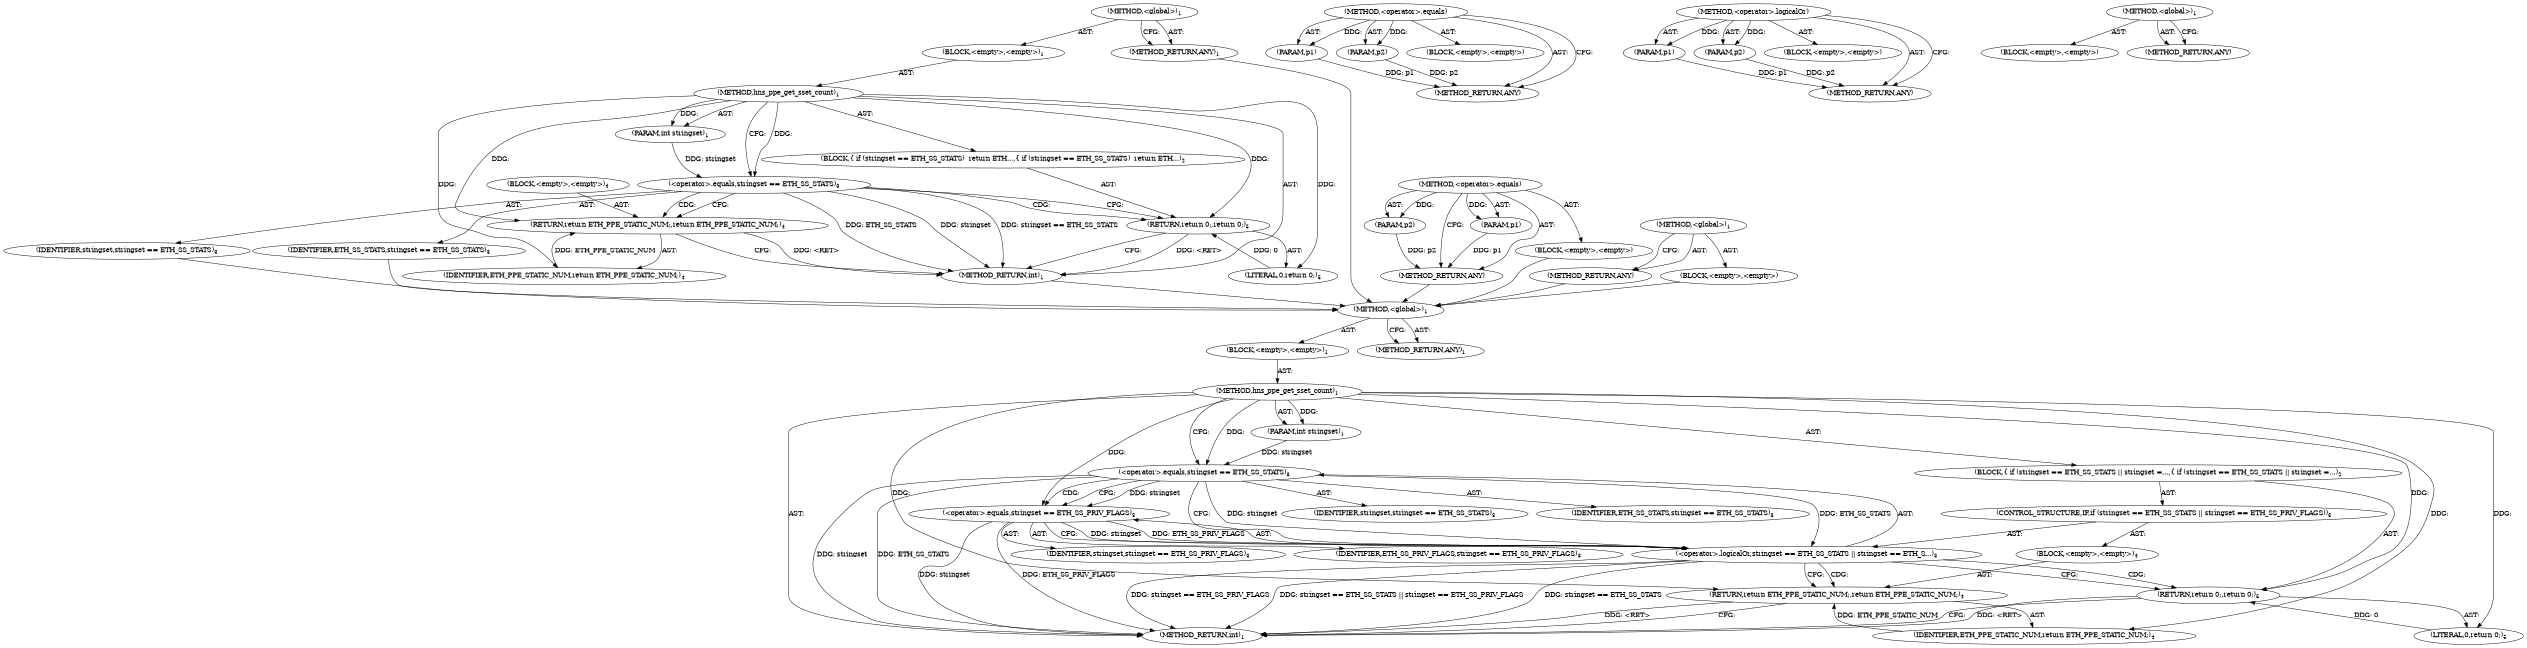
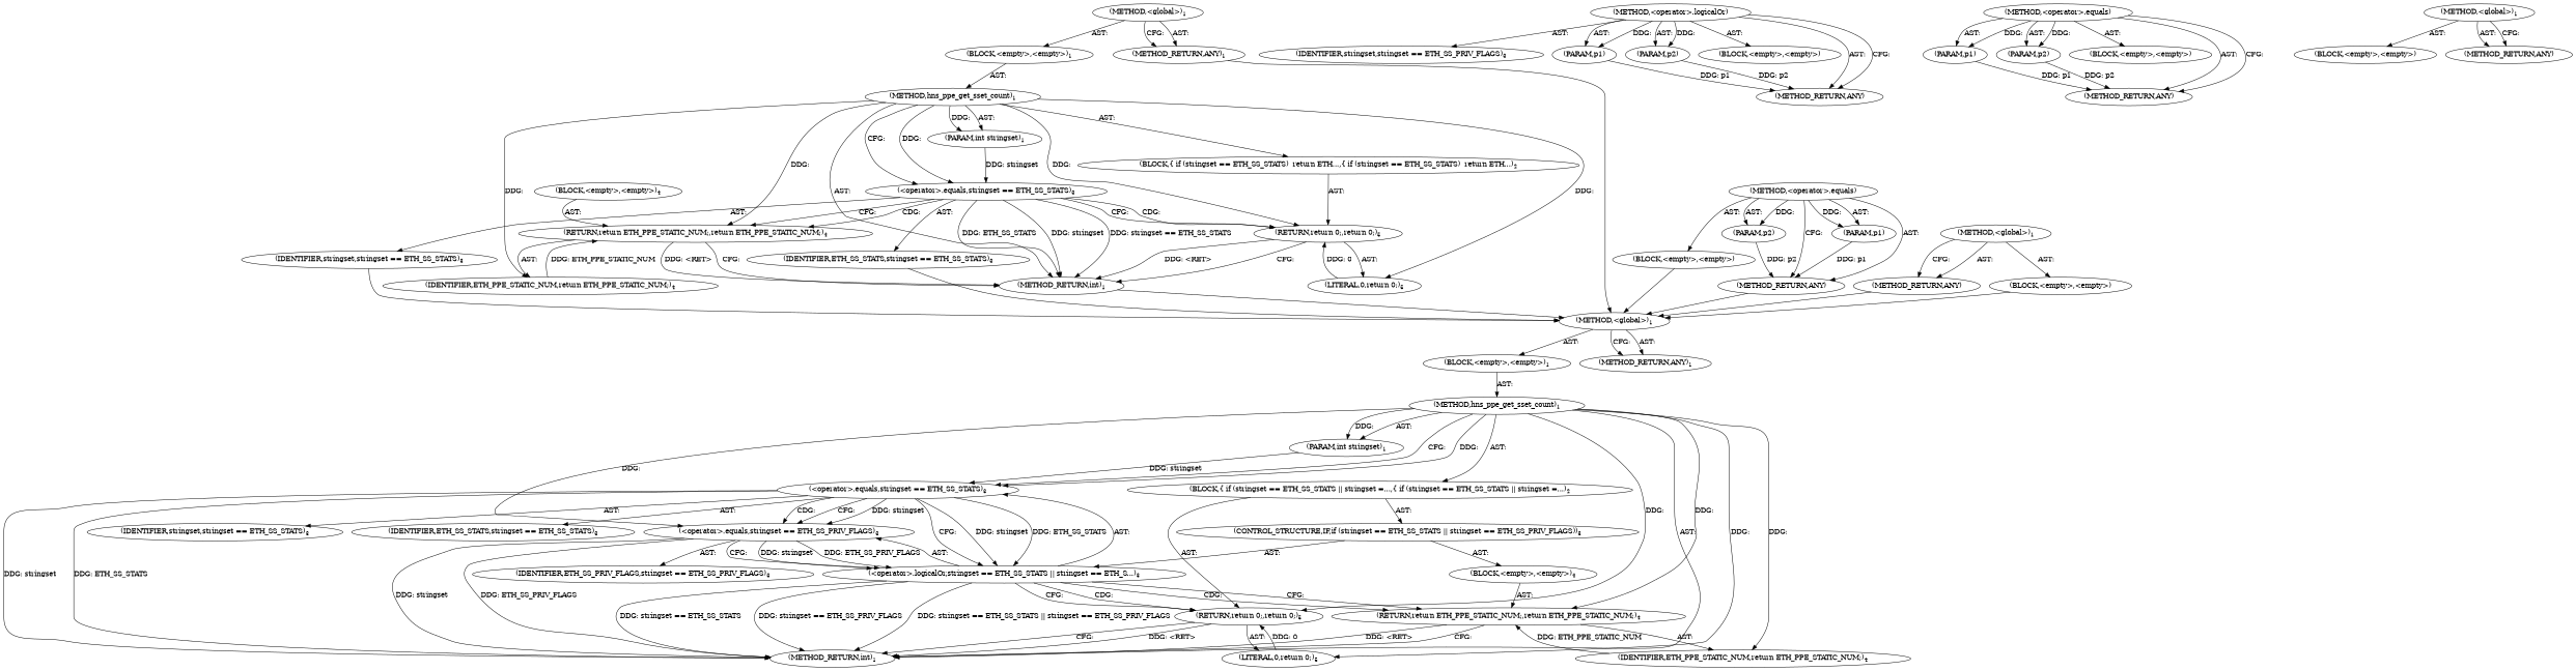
  digraph {
    n1 [label=<(METHOD,&lt;global&gt;)<SUB>1</SUB>>]
    n2 [label=<(BLOCK,&lt;empty&gt;,&lt;empty&gt;)<SUB>1</SUB>>]
    n3 [label=<(METHOD_RETURN,ANY)<SUB>1</SUB>>]
    n4 [label=<(METHOD,hns_ppe_get_sset_count)<SUB>1</SUB>>]
    n5 [label=<(METHOD,&lt;global&gt;)<SUB>1</SUB>>]
    n6 [label=<(PARAM,int stringset)<SUB>1</SUB>>]
    n7 [label=<(BLOCK,{ 	if (stringset == ETH_SS_STATS)  		return ETH...,{ 	if (stringset == ETH_SS_STATS)  		return ETH...)<SUB>2</SUB>>]
    n8 [label=<(&lt;operator&gt;.equals,stringset == ETH_SS_STATS)<SUB>3</SUB>>]
    n9 [label=<(RETURN,return ETH_PPE_STATIC_NUM;,return ETH_PPE_STATIC_NUM;)<SUB>4</SUB>>]
    n10 [label=<(IDENTIFIER,ETH_PPE_STATIC_NUM,return ETH_PPE_STATIC_NUM;)<SUB>4</SUB>>]
    n11 [label=<(RETURN,return 0;,return 0;)<SUB>5</SUB>>]
    n12 [label=<(LITERAL,0,return 0;)<SUB>5</SUB>>]
    n13 [label=<(METHOD_RETURN,int)<SUB>1</SUB>>]
    n14 [label=<(IDENTIFIER,stringset,stringset == ETH_SS_STATS)<SUB>3</SUB>>]
    n15 [label=<(IDENTIFIER,ETH_SS_STATS,stringset == ETH_SS_STATS)<SUB>3</SUB>>]
    n16 [label=<(BLOCK,&lt;empty&gt;,&lt;empty&gt;)<SUB>4</SUB>>]
    n17 [label=<(BLOCK,&lt;empty&gt;,&lt;empty&gt;)<SUB>1</SUB>>]
    n18 [label=<(METHOD_RETURN,ANY)<SUB>1</SUB>>]
    n19 [label=<(METHOD,&lt;operator&gt;.equals)>]
    n20 [label=<(PARAM,p1)>]
    n21 [label=<(PARAM,p2)>]
    n22 [label=<(BLOCK,&lt;empty&gt;,&lt;empty&gt;)>]
    n23 [label=<(METHOD_RETURN,ANY)>]
    n24 [label=<(METHOD,&lt;global&gt;)<SUB>1</SUB>>]
    n25 [label=<(BLOCK,&lt;empty&gt;,&lt;empty&gt;)>]
    n26 [label=<(METHOD_RETURN,ANY)>]
    n27 [label=<(METHOD,hns_ppe_get_sset_count)<SUB>1</SUB>>]
    n28 [label=<(PARAM,int stringset)<SUB>1</SUB>>]
    n29 [label=<(BLOCK,{ 	if (stringset == ETH_SS_STATS || stringset =...,{ 	if (stringset == ETH_SS_STATS || stringset =...)<SUB>2</SUB>>]
    n30 [label=<(&lt;operator&gt;.equals,stringset == ETH_SS_STATS)<SUB>3</SUB>>]
    n31 [label=<(&lt;operator&gt;.equals,stringset == ETH_SS_PRIV_FLAGS)<SUB>3</SUB>>]
    n32 [label=<(RETURN,return ETH_PPE_STATIC_NUM;,return ETH_PPE_STATIC_NUM;)<SUB>4</SUB>>]
    n33 [label=<(IDENTIFIER,ETH_PPE_STATIC_NUM,return ETH_PPE_STATIC_NUM;)<SUB>4</SUB>>]
    n34 [label=<(RETURN,return 0;,return 0;)<SUB>5</SUB>>]
    n35 [label=<(LITERAL,0,return 0;)<SUB>5</SUB>>]
    n36 [label=<(METHOD_RETURN,int)<SUB>1</SUB>>]
    n37 [label=<(CONTROL_STRUCTURE,IF,if (stringset == ETH_SS_STATS || stringset == ETH_SS_PRIV_FLAGS))<SUB>3</SUB>>]
    n38 [label=<(&lt;operator&gt;.logicalOr,stringset == ETH_SS_STATS || stringset == ETH_S...)<SUB>3</SUB>>]
    n39 [label=<(IDENTIFIER,stringset,stringset == ETH_SS_STATS)<SUB>3</SUB>>]
    n40 [label=<(IDENTIFIER,ETH_SS_STATS,stringset == ETH_SS_STATS)<SUB>3</SUB>>]
    n41 [label=<(IDENTIFIER,stringset,stringset == ETH_SS_PRIV_FLAGS)<SUB>3</SUB>>]
    n42 [label=<(IDENTIFIER,ETH_SS_PRIV_FLAGS,stringset == ETH_SS_PRIV_FLAGS)<SUB>3</SUB>>]
    n43 [label=<(BLOCK,&lt;empty&gt;,&lt;empty&gt;)<SUB>4</SUB>>]
    n44 [label=<(METHOD,&lt;operator&gt;.equals)>]
    n45 [label=<(PARAM,p1)>]
    n46 [label=<(PARAM,p2)>]
    n47 [label=<(BLOCK,&lt;empty&gt;,&lt;empty&gt;)>]
    n48 [label=<(METHOD_RETURN,ANY)>]
    n49 [label=<(METHOD,&lt;operator&gt;.logicalOr)>]
    n50 [label=<(PARAM,p1)>]
    n51 [label=<(PARAM,p2)>]
    n52 [label=<(BLOCK,&lt;empty&gt;,&lt;empty&gt;)>]
    n53 [label=<(METHOD_RETURN,ANY)>]
    n54 [label=<(METHOD,&lt;global&gt;)<SUB>1</SUB>>]
    n55 [label=<(BLOCK,&lt;empty&gt;,&lt;empty&gt;)>]
    n56 [label=<(METHOD_RETURN,ANY)>]
    n1 -> n2 [label="AST: "]
    n1 -> n3 [label="AST: "]
    n1 -> n3 [label="CFG: "]
    n2 -> n4 [label="AST: "]
    n3 -> n5
    n4 -> n6 [label="AST: "]
    n4 -> n6 [label="DDG: "]
    n4 -> n7 [label="AST: "]
    n4 -> n8 [label="CFG: "]
    n4 -> n8 [label="DDG: "]
    n4 -> n9 [label="DDG: "]
    n4 -> n10 [label="DDG: "]
    n4 -> n11 [label="DDG: "]
    n4 -> n12 [label="DDG: "]
    n4 -> n13 [label="AST: "]
    n5 -> n17 [label="AST: "]
    n5 -> n18 [label="AST: "]
    n5 -> n18 [label="CFG: "]
    n6 -> n8 [label="DDG: stringset"]
    n7 -> n11 [label="AST: "]
    n8 -> n9 [label="CFG: "]
    n8 -> n9 [label="CDG: "]
    n8 -> n11 [label="CFG: "]
    n8 -> n11 [label="CDG: "]
    n8 -> n13 [label="DDG: stringset"]
    n8 -> n13 [label="DDG: stringset == ETH_SS_STATS"]
    n8 -> n13 [label="DDG: ETH_SS_STATS"]
    n8 -> n14 [label="AST: "]
    n8 -> n15 [label="AST: "]
    n9 -> n10 [label="AST: "]
    n9 -> n13 [label="CFG: "]
    n9 -> n13 [label="DDG: &lt;RET&gt;"]
    n10 -> n9 [label="DDG: ETH_PPE_STATIC_NUM"]
    n11 -> n12 [label="AST: "]
    n11 -> n13 [label="CFG: "]
    n11 -> n13 [label="DDG: &lt;RET&gt;"]
    n12 -> n11 [label="DDG: 0"]
    n13 -> n5
    n14 -> n5
    n15 -> n5
    n16 -> n9 [label="AST: "]
    n17 -> n27 [label="AST: "]
    n19 -> n20 [label="AST: "]
    n19 -> n20 [label="DDG: "]
    n19 -> n21 [label="AST: "]
    n19 -> n21 [label="DDG: "]
    n19 -> n22 [label="AST: "]
    n19 -> n23 [label="AST: "]
    n19 -> n23 [label="CFG: "]
    n20 -> n23 [label="DDG: p1"]
    n21 -> n23 [label="DDG: p2"]
    n22 -> n5
    n23 -> n5
    n24 -> n25 [label="AST: "]
    n24 -> n26 [label="AST: "]
    n24 -> n26 [label="CFG: "]
    n25 -> n5
    n26 -> n5
    n27 -> n28 [label="AST: "]
    n27 -> n28 [label="DDG: "]
    n27 -> n29 [label="AST: "]
    n27 -> n30 [label="CFG: "]
    n27 -> n30 [label="DDG: "]
    n27 -> n31 [label="DDG: "]
    n27 -> n32 [label="DDG: "]
    n27 -> n33 [label="DDG: "]
    n27 -> n34 [label="DDG: "]
    n27 -> n35 [label="DDG: "]
    n27 -> n36 [label="AST: "]
    n28 -> n30 [label="DDG: stringset"]
    n29 -> n34 [label="AST: "]
    n29 -> n37 [label="AST: "]
    n30 -> n31 [label="CFG: "]
    n30 -> n31 [label="DDG: stringset"]
    n30 -> n31 [label="CDG: "]
    n30 -> n36 [label="DDG: stringset"]
    n30 -> n36 [label="DDG: ETH_SS_STATS"]
    n30 -> n38 [label="CFG: "]
    n30 -> n38 [label="DDG: stringset"]
    n30 -> n38 [label="DDG: ETH_SS_STATS"]
    n30 -> n39 [label="AST: "]
    n30 -> n40 [label="AST: "]
    n31 -> n36 [label="DDG: stringset"]
    n31 -> n36 [label="DDG: ETH_SS_PRIV_FLAGS"]
    n31 -> n38 [label="CFG: "]
    n31 -> n38 [label="DDG: stringset"]
    n31 -> n38 [label="DDG: ETH_SS_PRIV_FLAGS"]
-   n31 -> n41 [label="AST: "]
+   n49 -> n41 [label="AST: "]
    n31 -> n42 [label="AST: "]
    n32 -> n33 [label="AST: "]
    n32 -> n36 [label="CFG: "]
    n32 -> n36 [label="DDG: &lt;RET&gt;"]
    n33 -> n32 [label="DDG: ETH_PPE_STATIC_NUM"]
    n34 -> n35 [label="AST: "]
    n34 -> n36 [label="CFG: "]
    n34 -> n36 [label="DDG: &lt;RET&gt;"]
    n35 -> n34 [label="DDG: 0"]
    n37 -> n38 [label="AST: "]
    n37 -> n43 [label="AST: "]
    n38 -> n30 [label="AST: "]
    n38 -> n31 [label="AST: "]
    n38 -> n32 [label="CFG: "]
    n38 -> n32 [label="CDG: "]
    n38 -> n34 [label="CFG: "]
    n38 -> n34 [label="CDG: "]
    n38 -> n36 [label="DDG: stringset == ETH_SS_STATS"]
    n38 -> n36 [label="DDG: stringset == ETH_SS_PRIV_FLAGS"]
    n38 -> n36 [label="DDG: stringset == ETH_SS_STATS || stringset == ETH_SS_PRIV_FLAGS"]
    n43 -> n32 [label="AST: "]
    n44 -> n45 [label="AST: "]
    n44 -> n45 [label="DDG: "]
    n44 -> n46 [label="AST: "]
    n44 -> n46 [label="DDG: "]
    n44 -> n47 [label="AST: "]
    n44 -> n48 [label="AST: "]
    n44 -> n48 [label="CFG: "]
    n45 -> n48 [label="DDG: p1"]
    n46 -> n48 [label="DDG: p2"]
    n49 -> n50 [label="AST: "]
    n49 -> n50 [label="DDG: "]
    n49 -> n51 [label="AST: "]
    n49 -> n51 [label="DDG: "]
    n49 -> n52 [label="AST: "]
    n49 -> n53 [label="AST: "]
    n49 -> n53 [label="CFG: "]
    n50 -> n53 [label="DDG: p1"]
    n51 -> n53 [label="DDG: p2"]
    n54 -> n55 [label="AST: "]
    n54 -> n56 [label="AST: "]
    n54 -> n56 [label="CFG: "]
  }
